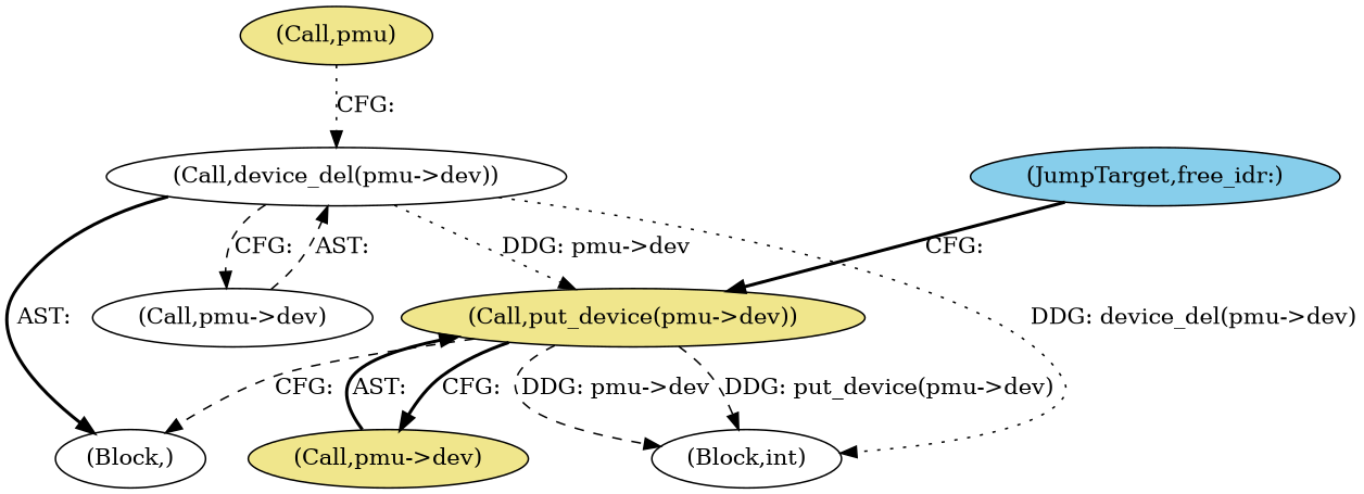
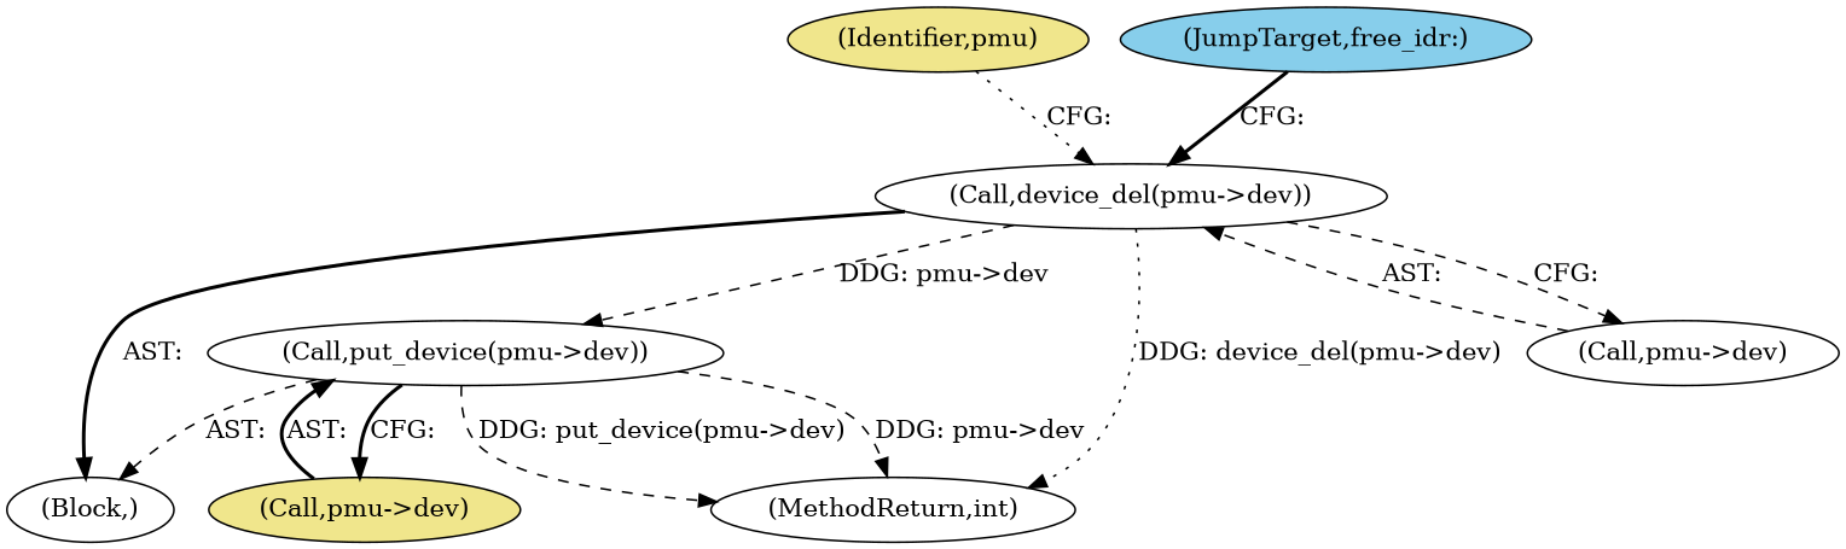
  digraph {
    node [fillcolor=white style=filled]
    edge [style=dashed]
    n1 [label="(Call,device_del(pmu->dev))"]
-   n2 [fillcolor=khaki label="(Call,put_device(pmu->dev))"]
+   n2 [label="(Call,put_device(pmu->dev))"]
    n3 [label="(Block,)"]
-   n4 [label="(Block,int)"]
+   n4 [label="(MethodReturn,int)"]
    n5 [label="(Call,pmu->dev)"]
    n6 [fillcolor=khaki label="(Call,pmu->dev)"]
-   n7 [fillcolor=khaki label="(Call,pmu)"]
+   n7 [fillcolor=khaki label="(Identifier,pmu)"]
    n8 [fillcolor=skyblue label="(JumpTarget,free_idr:)"]
-   n1 -> n2 [label="DDG: pmu->dev" style=dotted]
+   n1 -> n2 [label="DDG: pmu->dev"]
    n1 -> n3 [label="AST: " style=bold]
    n1 -> n4 [label="DDG: device_del(pmu->dev)" style=dotted]
    n1 -> n5 [label="CFG: "]
-   n2 -> n3 [label="CFG: "]
+   n2 -> n3 [label="AST: "]
    n2 -> n4 [label="DDG: pmu->dev"]
    n2 -> n4 [label="DDG: put_device(pmu->dev)"]
    n2 -> n6 [label="CFG: " style=bold]
    n5 -> n1 [label="AST: "]
    n6 -> n2 [label="AST: " style=bold]
    n7 -> n1 [label="CFG: " style=dotted]
-   n8 -> n2 [label="CFG: " style=bold]
+   n8 -> n1 [label="CFG: " style=bold]
  }
